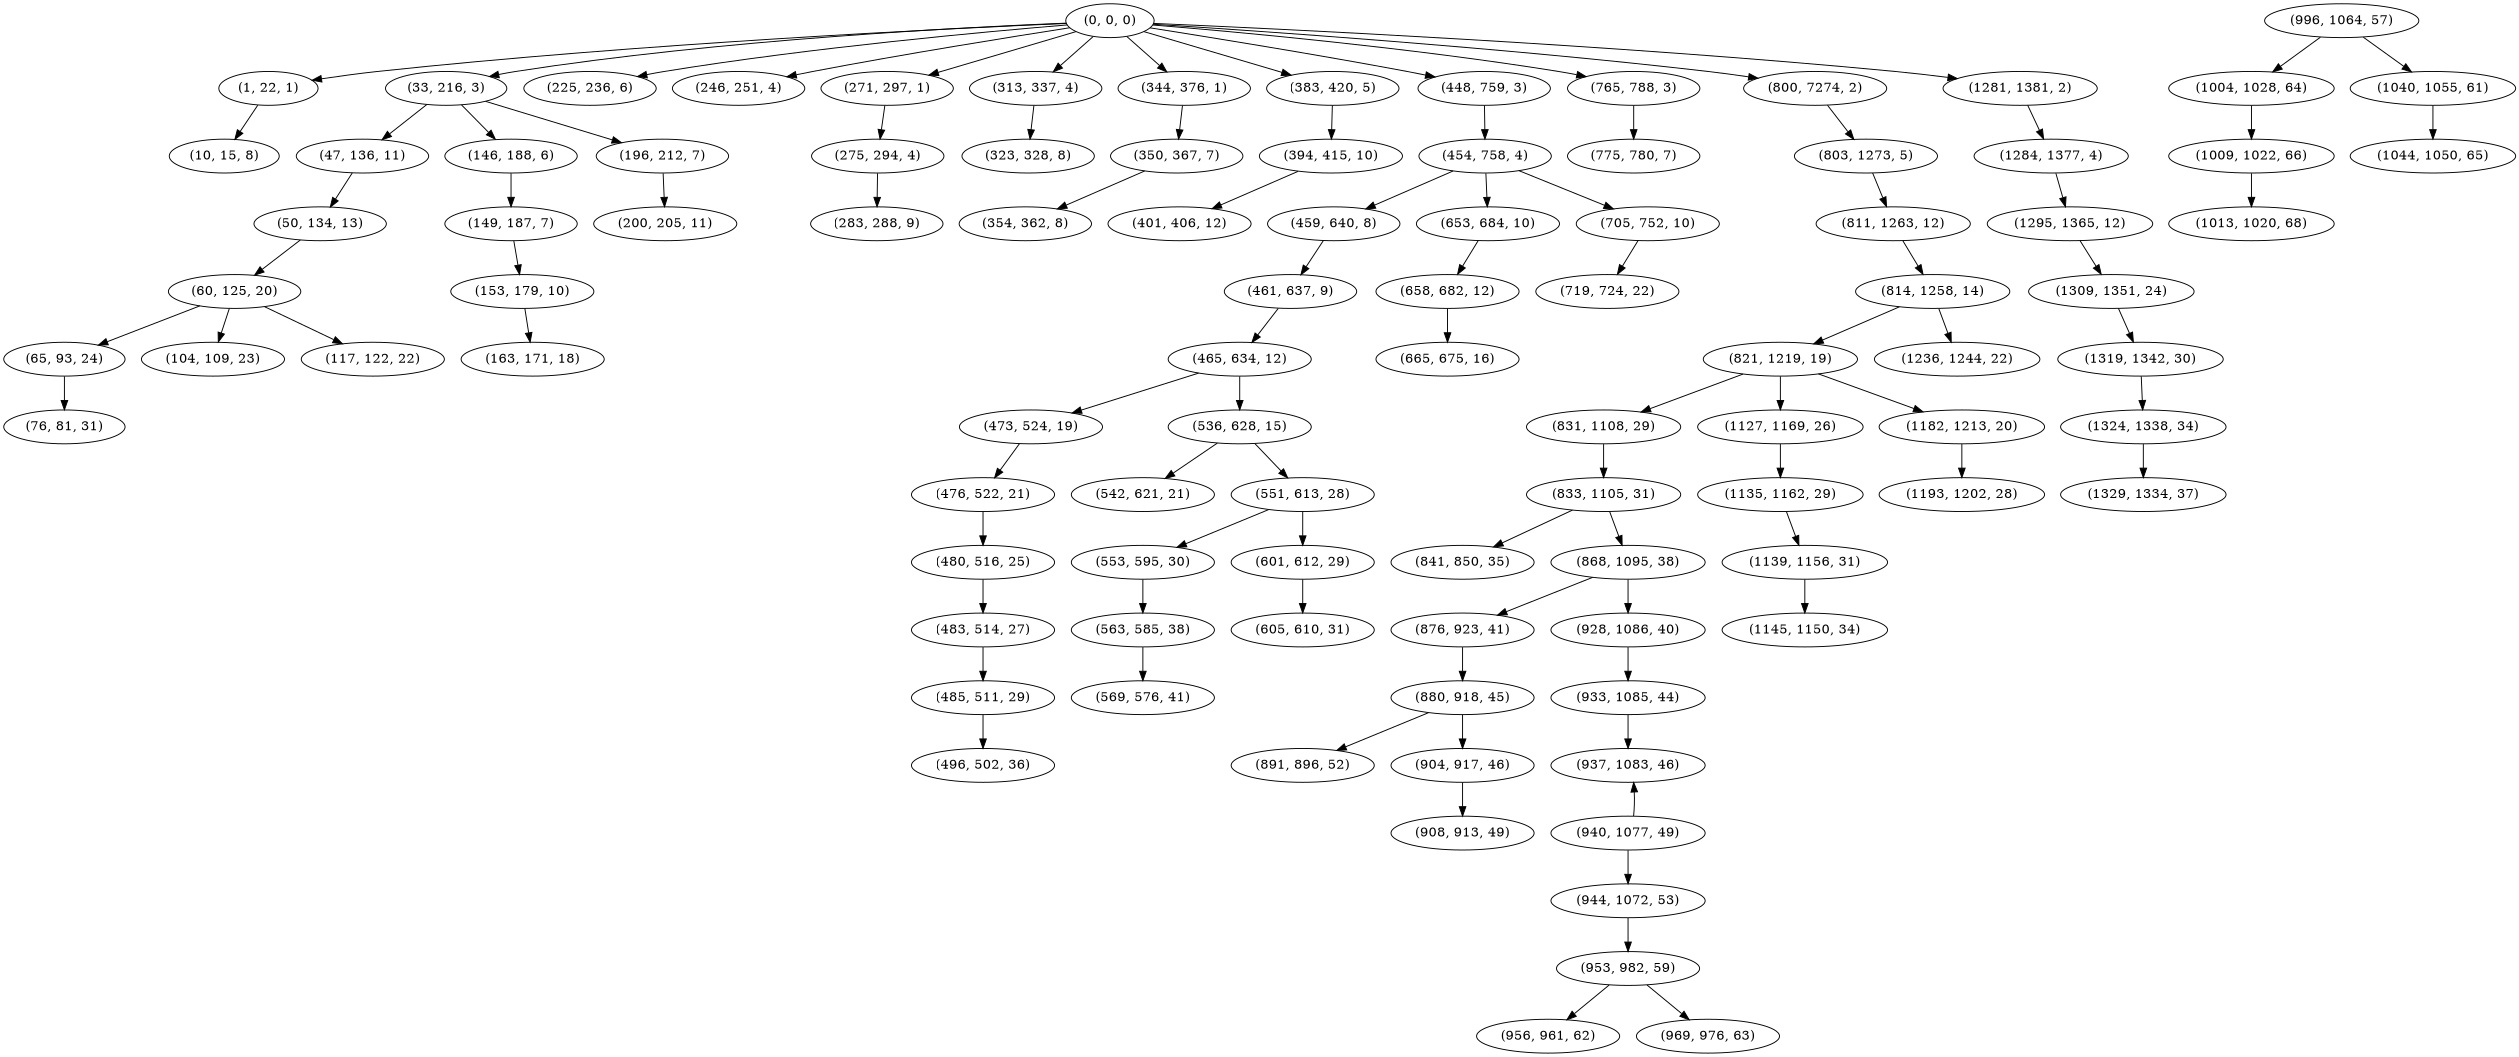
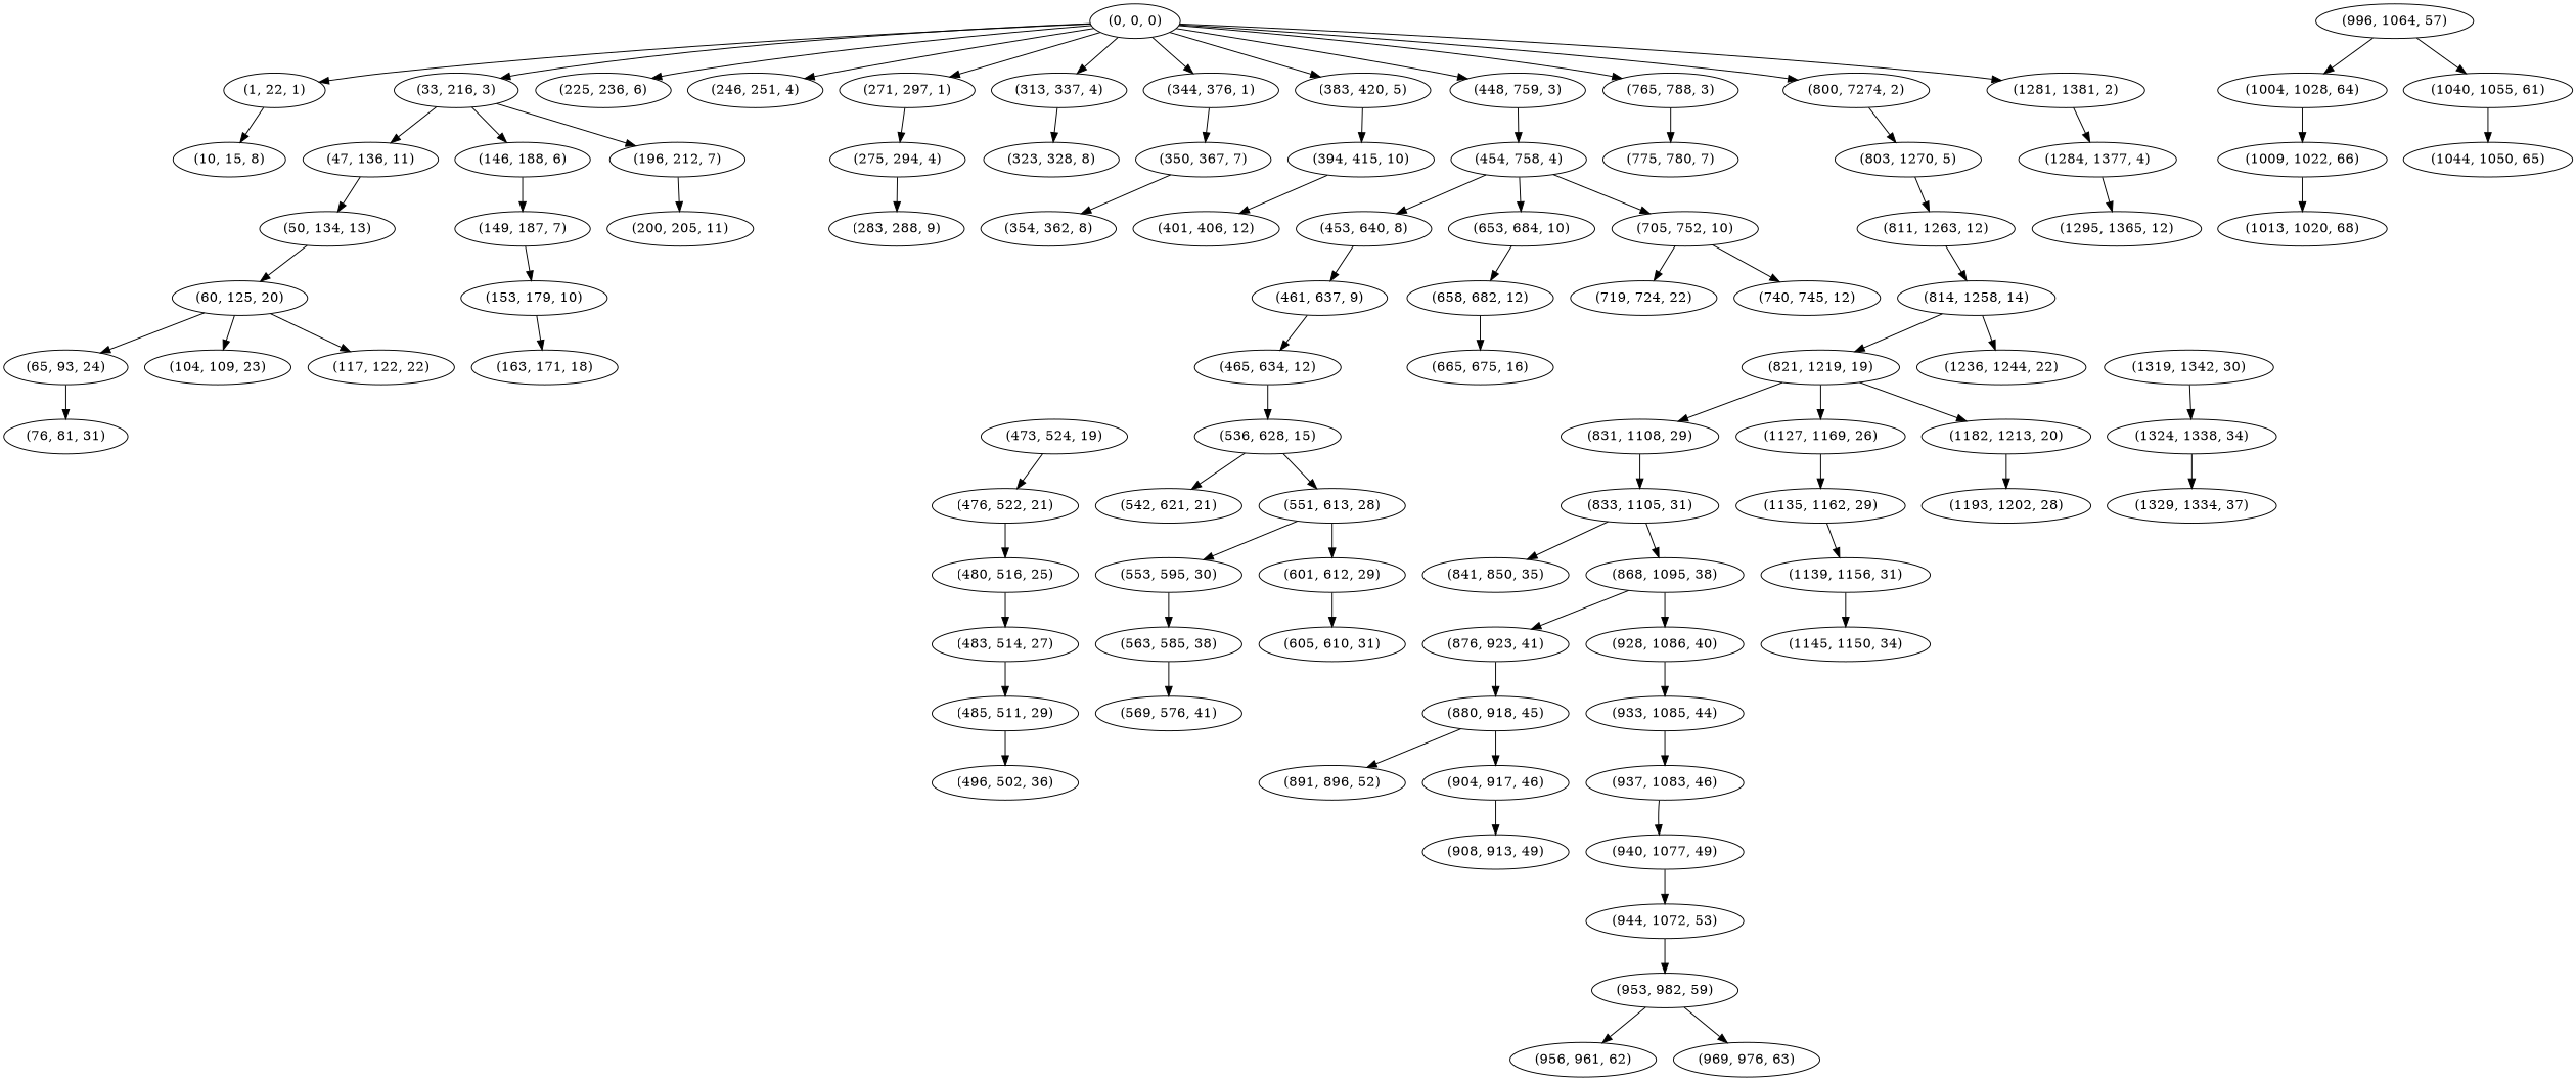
  digraph {
    "(0, 0, 0)"
    "(1, 22, 1)"
    "(33, 216, 3)"
    "(225, 236, 6)"
    "(246, 251, 4)"
    "(271, 297, 1)"
    "(313, 337, 4)"
    "(344, 376, 1)"
    "(383, 420, 5)"
    "(448, 759, 3)"
    "(765, 788, 3)"
    n12 [label="(800, 7274, 2)"]
    "(1281, 1381, 2)"
    "(10, 15, 8)"
    "(47, 136, 11)"
    "(146, 188, 6)"
    "(196, 212, 7)"
    "(275, 294, 4)"
    "(323, 328, 8)"
    "(350, 367, 7)"
    "(394, 415, 10)"
    "(454, 758, 4)"
    "(775, 780, 7)"
-   "(803, 1270, 5)" [label="(803, 1273, 5)"]
+   "(803, 1270, 5)"
    "(1284, 1377, 4)"
    "(50, 134, 13)"
    "(149, 187, 7)"
    "(200, 205, 11)"
    "(60, 125, 20)"
    "(65, 93, 24)"
    "(104, 109, 23)"
    "(117, 122, 22)"
    "(76, 81, 31)"
    "(153, 179, 10)"
    "(163, 171, 18)"
    "(283, 288, 9)"
    "(354, 362, 8)"
    "(401, 406, 12)"
-   "(459, 640, 8)"
+   "(459, 640, 8)" [label="(453, 640, 8)"]
    "(653, 684, 10)"
    "(705, 752, 10)"
    "(461, 637, 9)"
    "(658, 682, 12)"
    "(719, 724, 22)"
+   "(740, 745, 12)"
    "(465, 634, 12)"
    "(473, 524, 19)"
    "(536, 628, 15)"
    "(476, 522, 21)"
    "(542, 621, 21)"
    "(551, 613, 28)"
    "(480, 516, 25)"
    "(483, 514, 27)"
    "(485, 511, 29)"
    "(496, 502, 36)"
    "(553, 595, 30)"
    "(601, 612, 29)"
    "(563, 585, 38)"
    "(605, 610, 31)"
    "(569, 576, 41)"
    "(665, 675, 16)"
    "(811, 1263, 12)"
    "(814, 1258, 14)"
    "(821, 1219, 19)"
    "(1236, 1244, 22)"
    "(831, 1108, 29)"
    "(1127, 1169, 26)"
    "(1182, 1213, 20)"
    "(833, 1105, 31)"
    "(1135, 1162, 29)"
    "(1193, 1202, 28)"
    "(841, 850, 35)"
    "(868, 1095, 38)"
    "(876, 923, 41)"
    n75 [label="(928, 1086, 40)"]
    "(880, 918, 45)"
    "(933, 1085, 44)"
    "(891, 896, 52)"
    "(904, 917, 46)"
    "(908, 913, 49)"
    "(937, 1083, 46)"
    "(940, 1077, 49)"
    "(944, 1072, 53)"
    "(953, 982, 59)"
    "(956, 961, 62)"
    "(969, 976, 63)"
    "(996, 1064, 57)"
    "(1004, 1028, 64)"
    "(1040, 1055, 61)"
    "(1009, 1022, 66)"
    "(1044, 1050, 65)"
    "(1013, 1020, 68)"
    "(1139, 1156, 31)"
    "(1145, 1150, 34)"
    "(1295, 1365, 12)"
-   "(1309, 1351, 24)"
    "(1319, 1342, 30)"
    "(1324, 1338, 34)"
    "(1329, 1334, 37)"
    "(0, 0, 0)" -> "(1, 22, 1)"
    "(0, 0, 0)" -> "(33, 216, 3)"
    "(0, 0, 0)" -> "(225, 236, 6)"
    "(0, 0, 0)" -> "(246, 251, 4)"
    "(0, 0, 0)" -> "(271, 297, 1)"
    "(0, 0, 0)" -> "(313, 337, 4)"
    "(0, 0, 0)" -> "(344, 376, 1)"
    "(0, 0, 0)" -> "(383, 420, 5)"
    "(0, 0, 0)" -> "(448, 759, 3)"
    "(0, 0, 0)" -> "(765, 788, 3)"
    "(0, 0, 0)" -> n12
    "(0, 0, 0)" -> "(1281, 1381, 2)"
    "(1, 22, 1)" -> "(10, 15, 8)"
    "(33, 216, 3)" -> "(47, 136, 11)"
    "(33, 216, 3)" -> "(146, 188, 6)"
    "(33, 216, 3)" -> "(196, 212, 7)"
    "(271, 297, 1)" -> "(275, 294, 4)"
    "(313, 337, 4)" -> "(323, 328, 8)"
    "(344, 376, 1)" -> "(350, 367, 7)"
    "(383, 420, 5)" -> "(394, 415, 10)"
    "(448, 759, 3)" -> "(454, 758, 4)"
    "(765, 788, 3)" -> "(775, 780, 7)"
    n12 -> "(803, 1270, 5)"
    "(1281, 1381, 2)" -> "(1284, 1377, 4)"
    "(47, 136, 11)" -> "(50, 134, 13)"
    "(146, 188, 6)" -> "(149, 187, 7)"
    "(196, 212, 7)" -> "(200, 205, 11)"
    "(275, 294, 4)" -> "(283, 288, 9)"
    "(350, 367, 7)" -> "(354, 362, 8)"
    "(394, 415, 10)" -> "(401, 406, 12)"
    "(454, 758, 4)" -> "(459, 640, 8)"
    "(454, 758, 4)" -> "(653, 684, 10)"
    "(454, 758, 4)" -> "(705, 752, 10)"
    "(803, 1270, 5)" -> "(811, 1263, 12)"
    "(1284, 1377, 4)" -> "(1295, 1365, 12)"
    "(50, 134, 13)" -> "(60, 125, 20)"
    "(149, 187, 7)" -> "(153, 179, 10)"
    "(60, 125, 20)" -> "(65, 93, 24)"
    "(60, 125, 20)" -> "(104, 109, 23)"
    "(60, 125, 20)" -> "(117, 122, 22)"
    "(65, 93, 24)" -> "(76, 81, 31)"
    "(153, 179, 10)" -> "(163, 171, 18)"
    "(459, 640, 8)" -> "(461, 637, 9)"
    "(653, 684, 10)" -> "(658, 682, 12)"
    "(705, 752, 10)" -> "(719, 724, 22)"
+   "(705, 752, 10)" -> "(740, 745, 12)"
    "(461, 637, 9)" -> "(465, 634, 12)"
    "(658, 682, 12)" -> "(665, 675, 16)"
-   "(465, 634, 12)" -> "(473, 524, 19)"
    "(465, 634, 12)" -> "(536, 628, 15)"
    "(473, 524, 19)" -> "(476, 522, 21)"
    "(536, 628, 15)" -> "(542, 621, 21)"
    "(536, 628, 15)" -> "(551, 613, 28)"
    "(476, 522, 21)" -> "(480, 516, 25)"
    "(551, 613, 28)" -> "(553, 595, 30)"
    "(551, 613, 28)" -> "(601, 612, 29)"
    "(480, 516, 25)" -> "(483, 514, 27)"
    "(483, 514, 27)" -> "(485, 511, 29)"
    "(485, 511, 29)" -> "(496, 502, 36)"
    "(553, 595, 30)" -> "(563, 585, 38)"
    "(601, 612, 29)" -> "(605, 610, 31)"
    "(563, 585, 38)" -> "(569, 576, 41)"
    "(811, 1263, 12)" -> "(814, 1258, 14)"
    "(814, 1258, 14)" -> "(821, 1219, 19)"
    "(814, 1258, 14)" -> "(1236, 1244, 22)"
    "(821, 1219, 19)" -> "(831, 1108, 29)"
    "(821, 1219, 19)" -> "(1127, 1169, 26)"
    "(821, 1219, 19)" -> "(1182, 1213, 20)"
    "(831, 1108, 29)" -> "(833, 1105, 31)"
    "(1127, 1169, 26)" -> "(1135, 1162, 29)"
    "(1182, 1213, 20)" -> "(1193, 1202, 28)"
    "(833, 1105, 31)" -> "(841, 850, 35)"
    "(833, 1105, 31)" -> "(868, 1095, 38)"
    "(1135, 1162, 29)" -> "(1139, 1156, 31)"
    "(868, 1095, 38)" -> "(876, 923, 41)"
    "(868, 1095, 38)" -> n75
    "(876, 923, 41)" -> "(880, 918, 45)"
    n75 -> "(933, 1085, 44)"
    "(880, 918, 45)" -> "(891, 896, 52)"
    "(880, 918, 45)" -> "(904, 917, 46)"
    "(933, 1085, 44)" -> "(937, 1083, 46)"
    "(904, 917, 46)" -> "(908, 913, 49)"
-   "(940, 1077, 49)" -> "(937, 1083, 46)"
+   "(937, 1083, 46)" -> "(940, 1077, 49)"
    "(940, 1077, 49)" -> "(944, 1072, 53)"
    "(944, 1072, 53)" -> "(953, 982, 59)"
    "(953, 982, 59)" -> "(956, 961, 62)"
    "(953, 982, 59)" -> "(969, 976, 63)"
    "(996, 1064, 57)" -> "(1004, 1028, 64)"
    "(996, 1064, 57)" -> "(1040, 1055, 61)"
    "(1004, 1028, 64)" -> "(1009, 1022, 66)"
    "(1040, 1055, 61)" -> "(1044, 1050, 65)"
    "(1009, 1022, 66)" -> "(1013, 1020, 68)"
    "(1139, 1156, 31)" -> "(1145, 1150, 34)"
-   "(1295, 1365, 12)" -> "(1309, 1351, 24)"
-   "(1309, 1351, 24)" -> "(1319, 1342, 30)"
    "(1319, 1342, 30)" -> "(1324, 1338, 34)"
    "(1324, 1338, 34)" -> "(1329, 1334, 37)"
  }
